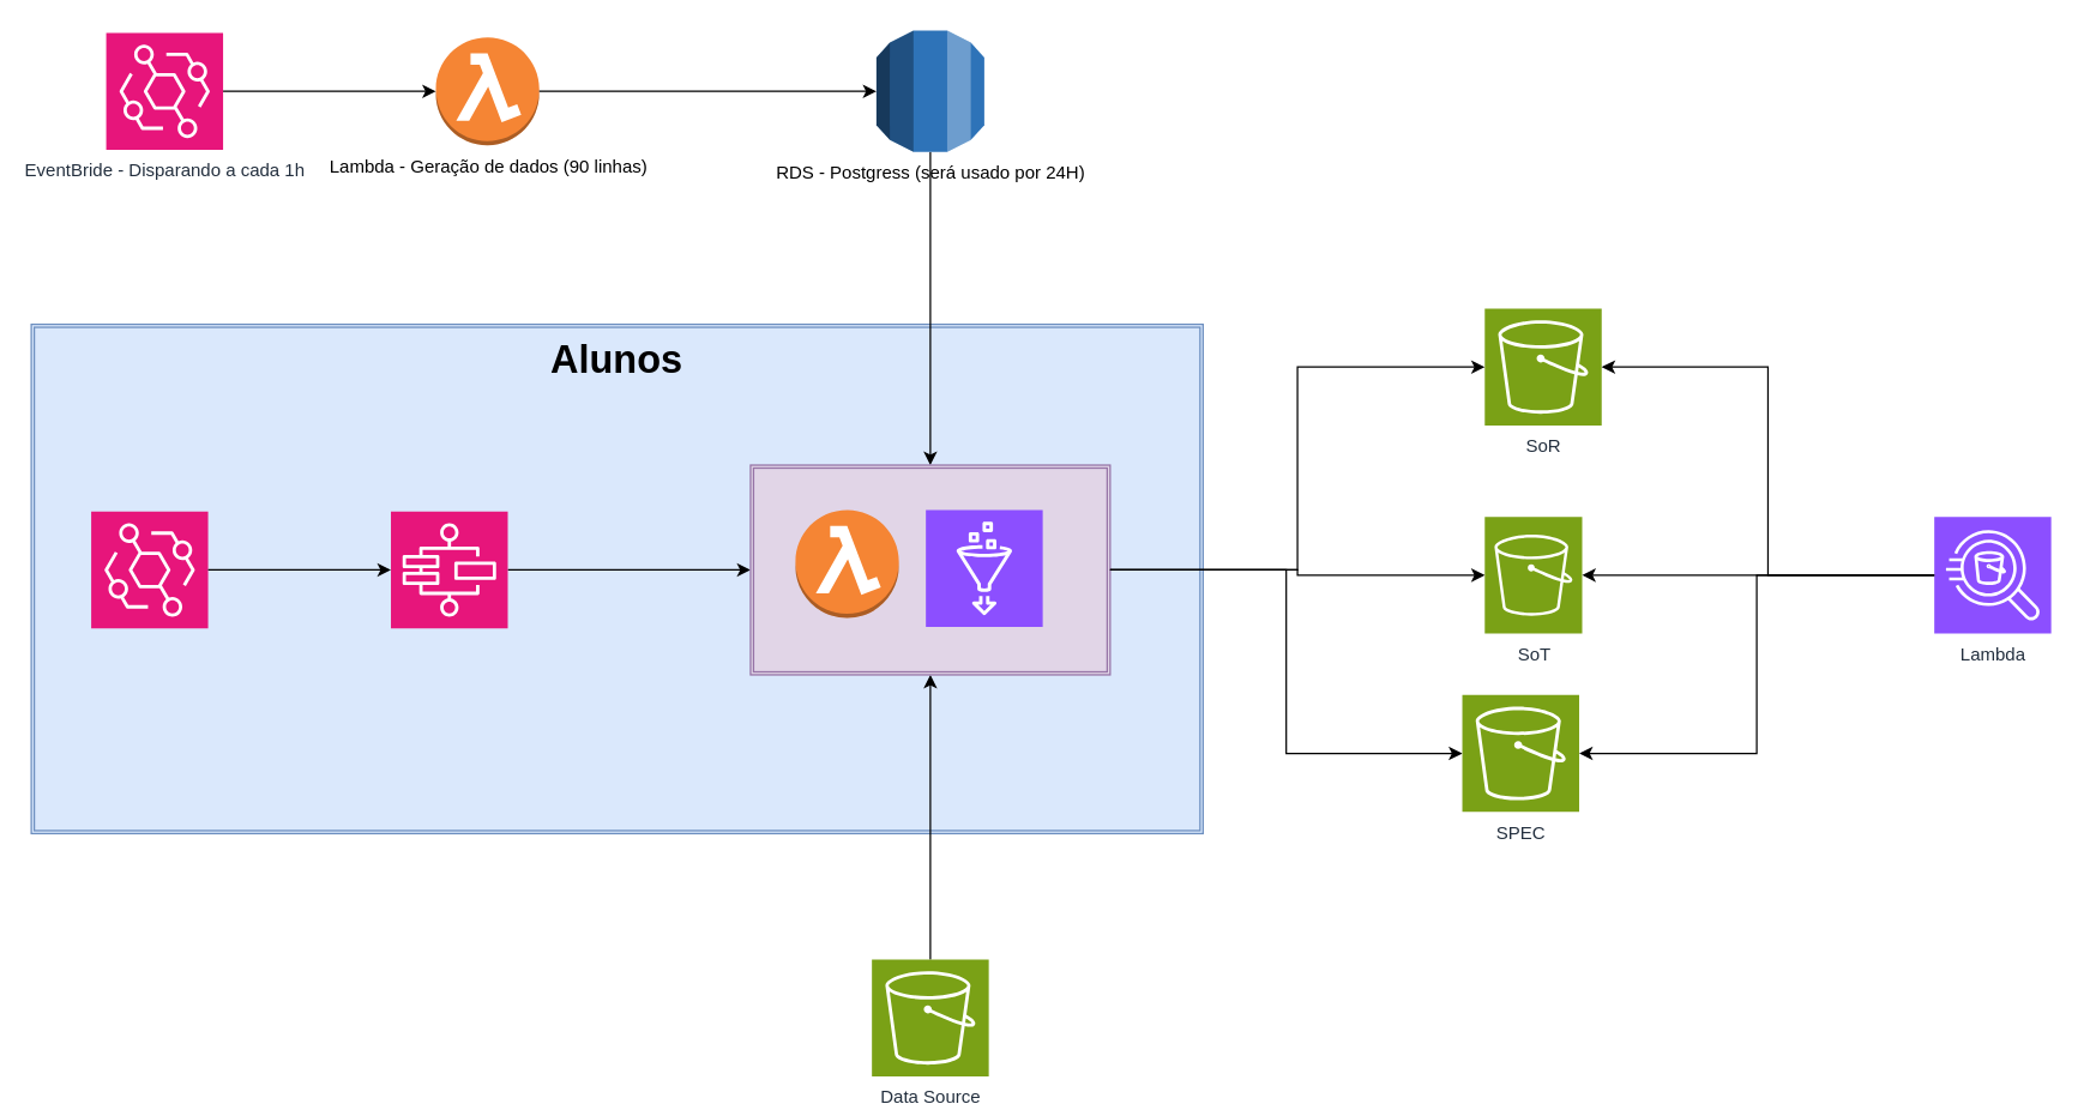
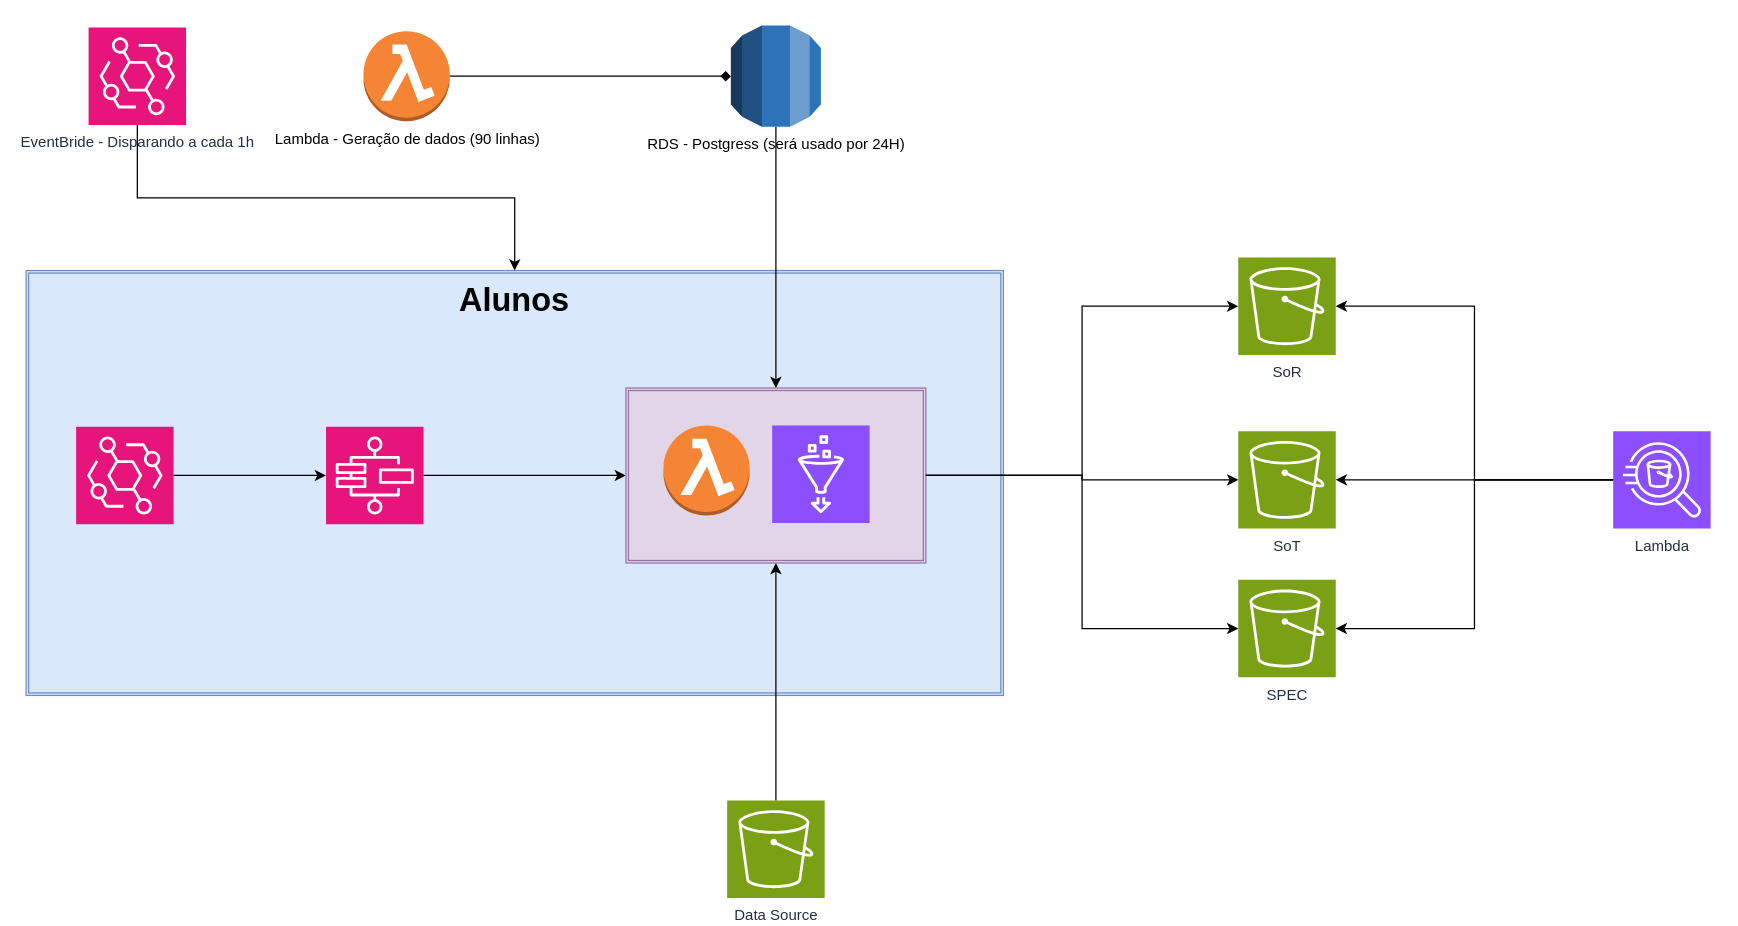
  <mxCell id="0" />
  <mxCell id="1" parent="0" />
  <mxCell id="2" value="Alunos" style="shape=ext;double=1;rounded=0;whiteSpace=wrap;html=1;fillColor=#dae8fc;strokeColor=#6c8ebf;align=center;verticalAlign=top;fontSize=26;fontStyle=1" parent="1" vertex="1"><mxGeometry x="20" y="216" width="782" height="340" as="geometry" /></mxCell>
  <mxCell id="3" style="edgeStyle=orthogonalEdgeStyle;rounded=0;orthogonalLoop=1;jettySize=auto;html=1;entryX=0.5;entryY=1;entryDx=0;entryDy=0;" parent="1" source="4" target="23" edge="1"><mxGeometry relative="1" as="geometry" /></mxCell>
  <mxCell id="4" value="Data Source" style="sketch=0;points=[[0,0,0],[0.25,0,0],[0.5,0,0],[0.75,0,0],[1,0,0],[0,1,0],[0.25,1,0],[0.5,1,0],[0.75,1,0],[1,1,0],[0,0.25,0],[0,0.5,0],[0,0.75,0],[1,0.25,0],[1,0.5,0],[1,0.75,0]];outlineConnect=0;fontColor=#232F3E;fillColor=#7AA116;strokeColor=#ffffff;dashed=0;verticalLabelPosition=bottom;verticalAlign=top;align=center;html=1;fontSize=12;fontStyle=0;aspect=fixed;shape=mxgraph.aws4.resourceIcon;resIcon=mxgraph.aws4.s3;" parent="1" vertex="1"><mxGeometry x="581" y="640" width="78" height="78" as="geometry" /></mxCell>
  <mxCell id="5" style="edgeStyle=orthogonalEdgeStyle;rounded=0;orthogonalLoop=1;jettySize=auto;html=1;entryX=0.5;entryY=0;entryDx=0;entryDy=0;" parent="1" source="6" target="23" edge="1"><mxGeometry relative="1" as="geometry" /></mxCell>
  <mxCell id="6" value="RDS - Postgress (será usado por 24H)" style="outlineConnect=0;dashed=0;verticalLabelPosition=bottom;verticalAlign=top;align=center;html=1;shape=mxgraph.aws3.rds;fillColor=#2E73B8;gradientColor=none;" parent="1" vertex="1"><mxGeometry x="584" y="20" width="72" height="81" as="geometry" /></mxCell>
  <mxCell id="7" value="Lambda - Geração de dados (90 linhas)" style="outlineConnect=0;dashed=0;verticalLabelPosition=bottom;verticalAlign=top;align=center;html=1;shape=mxgraph.aws3.lambda_function;fillColor=#F58534;gradientColor=none;" parent="1" vertex="1"><mxGeometry x="290" y="24.5" width="69" height="72" as="geometry" /></mxCell>
  <mxCell id="8" style="edgeStyle=orthogonalEdgeStyle;rounded=0;orthogonalLoop=1;jettySize=auto;html=1;entryX=0;entryY=0.5;entryDx=0;entryDy=0;" parent="1" source="9" target="23" edge="1"><mxGeometry relative="1" as="geometry" /></mxCell>
  <mxCell id="9" value="" style="sketch=0;points=[[0,0,0],[0.25,0,0],[0.5,0,0],[0.75,0,0],[1,0,0],[0,1,0],[0.25,1,0],[0.5,1,0],[0.75,1,0],[1,1,0],[0,0.25,0],[0,0.5,0],[0,0.75,0],[1,0.25,0],[1,0.5,0],[1,0.75,0]];outlineConnect=0;fontColor=#232F3E;fillColor=#E7157B;strokeColor=#ffffff;dashed=0;verticalLabelPosition=bottom;verticalAlign=top;align=center;html=1;fontSize=12;fontStyle=0;aspect=fixed;shape=mxgraph.aws4.resourceIcon;resIcon=mxgraph.aws4.step_functions;" parent="1" vertex="1"><mxGeometry x="260" y="341" width="78" height="78" as="geometry" /></mxCell>
  <mxCell id="10" value="Lambda" style="sketch=0;points=[[0,0,0],[0.25,0,0],[0.5,0,0],[0.75,0,0],[1,0,0],[0,1,0],[0.25,1,0],[0.5,1,0],[0.75,1,0],[1,1,0],[0,0.25,0],[0,0.5,0],[0,0.75,0],[1,0.25,0],[1,0.5,0],[1,0.75,0]];outlineConnect=0;fontColor=#232F3E;fillColor=#8C4FFF;strokeColor=#ffffff;dashed=0;verticalLabelPosition=bottom;verticalAlign=top;align=center;html=1;fontSize=12;fontStyle=0;aspect=fixed;shape=mxgraph.aws4.resourceIcon;resIcon=mxgraph.aws4.athena;" parent="1" vertex="1"><mxGeometry x="1290" y="344.5" width="78" height="78" as="geometry" /></mxCell>
  <mxCell id="11" value="EventBride - Disparando a cada 1h" style="sketch=0;points=[[0,0,0],[0.25,0,0],[0.5,0,0],[0.75,0,0],[1,0,0],[0,1,0],[0.25,1,0],[0.5,1,0],[0.75,1,0],[1,1,0],[0,0.25,0],[0,0.5,0],[0,0.75,0],[1,0.25,0],[1,0.5,0],[1,0.75,0]];outlineConnect=0;fontColor=#232F3E;fillColor=#E7157B;strokeColor=#ffffff;dashed=0;verticalLabelPosition=bottom;verticalAlign=top;align=center;html=1;fontSize=12;fontStyle=0;aspect=fixed;shape=mxgraph.aws4.resourceIcon;resIcon=mxgraph.aws4.eventbridge;" parent="1" vertex="1"><mxGeometry x="70" y="21.5" width="78" height="78" as="geometry" /></mxCell>
- <mxCell id="12" style="edgeStyle=orthogonalEdgeStyle;rounded=0;orthogonalLoop=1;jettySize=auto;html=1;entryX=0;entryY=0.5;entryDx=0;entryDy=0;entryPerimeter=0;" parent="1" source="11" target="7" edge="1"><mxGeometry relative="1" as="geometry" /></mxCell>
- <mxCell id="13" style="edgeStyle=orthogonalEdgeStyle;rounded=0;orthogonalLoop=1;jettySize=auto;html=1;entryX=0;entryY=0.5;entryDx=0;entryDy=0;entryPerimeter=0;" parent="1" source="7" target="6" edge="1"><mxGeometry relative="1" as="geometry" /></mxCell>
+ <mxCell id="12" style="edgeStyle=orthogonalEdgeStyle;rounded=0;orthogonalLoop=1;jettySize=auto;html=1;" parent="1" source="11" target="2" edge="1"><mxGeometry relative="1" as="geometry" /></mxCell>
+ <mxCell id="13" style="edgeStyle=orthogonalEdgeStyle;rounded=0;orthogonalLoop=1;jettySize=auto;html=1;entryX=0;entryY=0.5;entryDx=0;entryDy=0;entryPerimeter=0;endArrow=diamond;" parent="1" source="7" target="6" edge="1"><mxGeometry relative="1" as="geometry" /></mxCell>
  <mxCell id="14" value="&lt;div&gt;SoR&lt;/div&gt;" style="sketch=0;points=[[0,0,0],[0.25,0,0],[0.5,0,0],[0.75,0,0],[1,0,0],[0,1,0],[0.25,1,0],[0.5,1,0],[0.75,1,0],[1,1,0],[0,0.25,0],[0,0.5,0],[0,0.75,0],[1,0.25,0],[1,0.5,0],[1,0.75,0]];outlineConnect=0;fontColor=#232F3E;fillColor=#7AA116;strokeColor=#ffffff;dashed=0;verticalLabelPosition=bottom;verticalAlign=top;align=center;html=1;fontSize=12;fontStyle=0;aspect=fixed;shape=mxgraph.aws4.resourceIcon;resIcon=mxgraph.aws4.s3;" parent="1" vertex="1"><mxGeometry x="990" y="205.5" width="78" height="78" as="geometry" /></mxCell>
- <mxCell id="15" value="&lt;div&gt;SoT&lt;/div&gt;" style="sketch=0;points=[[0,0,0],[0.25,0,0],[0.5,0,0],[0.75,0,0],[1,0,0],[0,1,0],[0.25,1,0],[0.5,1,0],[0.75,1,0],[1,1,0],[0,0.25,0],[0,0.5,0],[0,0.75,0],[1,0.25,0],[1,0.5,0],[1,0.75,0]];outlineConnect=0;fontColor=#232F3E;fillColor=#7AA116;strokeColor=#ffffff;dashed=0;verticalLabelPosition=bottom;verticalAlign=top;align=center;html=1;fontSize=12;fontStyle=0;aspect=fixed;shape=mxgraph.aws4.resourceIcon;resIcon=mxgraph.aws4.s3;" parent="1" vertex="1"><mxGeometry x="990" y="344.5" width="65" height="78" as="geometry" /></mxCell>
- <mxCell id="16" value="SPEC" style="sketch=0;points=[[0,0,0],[0.25,0,0],[0.5,0,0],[0.75,0,0],[1,0,0],[0,1,0],[0.25,1,0],[0.5,1,0],[0.75,1,0],[1,1,0],[0,0.25,0],[0,0.5,0],[0,0.75,0],[1,0.25,0],[1,0.5,0],[1,0.75,0]];outlineConnect=0;fontColor=#232F3E;fillColor=#7AA116;strokeColor=#ffffff;dashed=0;verticalLabelPosition=bottom;verticalAlign=top;align=center;html=1;fontSize=12;fontStyle=0;aspect=fixed;shape=mxgraph.aws4.resourceIcon;resIcon=mxgraph.aws4.s3;" parent="1" vertex="1"><mxGeometry x="975" y="463.5" width="78" height="78" as="geometry" /></mxCell>
+ <mxCell id="15" value="&lt;div&gt;SoT&lt;/div&gt;" style="sketch=0;points=[[0,0,0],[0.25,0,0],[0.5,0,0],[0.75,0,0],[1,0,0],[0,1,0],[0.25,1,0],[0.5,1,0],[0.75,1,0],[1,1,0],[0,0.25,0],[0,0.5,0],[0,0.75,0],[1,0.25,0],[1,0.5,0],[1,0.75,0]];outlineConnect=0;fontColor=#232F3E;fillColor=#7AA116;strokeColor=#ffffff;dashed=0;verticalLabelPosition=bottom;verticalAlign=top;align=center;html=1;fontSize=12;fontStyle=0;aspect=fixed;shape=mxgraph.aws4.resourceIcon;resIcon=mxgraph.aws4.s3;" parent="1" vertex="1"><mxGeometry x="990" y="344.5" width="78" height="78" as="geometry" /></mxCell>
+ <mxCell id="16" value="SPEC" style="sketch=0;points=[[0,0,0],[0.25,0,0],[0.5,0,0],[0.75,0,0],[1,0,0],[0,1,0],[0.25,1,0],[0.5,1,0],[0.75,1,0],[1,1,0],[0,0.25,0],[0,0.5,0],[0,0.75,0],[1,0.25,0],[1,0.5,0],[1,0.75,0]];outlineConnect=0;fontColor=#232F3E;fillColor=#7AA116;strokeColor=#ffffff;dashed=0;verticalLabelPosition=bottom;verticalAlign=top;align=center;html=1;fontSize=12;fontStyle=0;aspect=fixed;shape=mxgraph.aws4.resourceIcon;resIcon=mxgraph.aws4.s3;" parent="1" vertex="1"><mxGeometry x="990" y="463.5" width="78" height="78" as="geometry" /></mxCell>
  <mxCell id="17" value="" style="sketch=0;points=[[0,0,0],[0.25,0,0],[0.5,0,0],[0.75,0,0],[1,0,0],[0,1,0],[0.25,1,0],[0.5,1,0],[0.75,1,0],[1,1,0],[0,0.25,0],[0,0.5,0],[0,0.75,0],[1,0.25,0],[1,0.5,0],[1,0.75,0]];outlineConnect=0;fontColor=#232F3E;fillColor=#E7157B;strokeColor=#ffffff;dashed=0;verticalLabelPosition=bottom;verticalAlign=top;align=center;html=1;fontSize=12;fontStyle=0;aspect=fixed;shape=mxgraph.aws4.resourceIcon;resIcon=mxgraph.aws4.eventbridge;" parent="1" vertex="1"><mxGeometry x="60" y="341" width="78" height="78" as="geometry" /></mxCell>
  <mxCell id="18" style="edgeStyle=orthogonalEdgeStyle;rounded=0;orthogonalLoop=1;jettySize=auto;html=1;entryX=0;entryY=0.5;entryDx=0;entryDy=0;entryPerimeter=0;" parent="1" source="17" target="9" edge="1"><mxGeometry relative="1" as="geometry" /></mxCell>
  <mxCell id="19" style="edgeStyle=orthogonalEdgeStyle;rounded=0;orthogonalLoop=1;jettySize=auto;html=1;entryX=1;entryY=0.5;entryDx=0;entryDy=0;entryPerimeter=0;" parent="1" source="10" target="14" edge="1"><mxGeometry relative="1" as="geometry" /></mxCell>
  <mxCell id="20" style="edgeStyle=orthogonalEdgeStyle;rounded=0;orthogonalLoop=1;jettySize=auto;html=1;entryX=1;entryY=0.5;entryDx=0;entryDy=0;entryPerimeter=0;" parent="1" source="10" target="15" edge="1"><mxGeometry relative="1" as="geometry" /></mxCell>
  <mxCell id="21" style="edgeStyle=orthogonalEdgeStyle;rounded=0;orthogonalLoop=1;jettySize=auto;html=1;entryX=1;entryY=0.5;entryDx=0;entryDy=0;entryPerimeter=0;" parent="1" source="10" target="16" edge="1"><mxGeometry relative="1" as="geometry" /></mxCell>
  <mxCell id="22" value="" style="group" parent="1" vertex="1" connectable="0"><mxGeometry x="500" y="310" width="240" height="140" as="geometry" /></mxCell>
  <mxCell id="23" value="" style="shape=ext;double=1;rounded=0;whiteSpace=wrap;html=1;fillColor=#e1d5e7;strokeColor=#9673a6;align=center;verticalAlign=top;fontSize=26;fontStyle=1" parent="22" vertex="1"><mxGeometry width="240" height="140" as="geometry" /></mxCell>
  <mxCell id="24" value="" style="sketch=0;points=[[0,0,0],[0.25,0,0],[0.5,0,0],[0.75,0,0],[1,0,0],[0,1,0],[0.25,1,0],[0.5,1,0],[0.75,1,0],[1,1,0],[0,0.25,0],[0,0.5,0],[0,0.75,0],[1,0.25,0],[1,0.5,0],[1,0.75,0]];outlineConnect=0;fontColor=#232F3E;fillColor=#8C4FFF;strokeColor=#ffffff;dashed=0;verticalLabelPosition=bottom;verticalAlign=top;align=center;html=1;fontSize=12;fontStyle=0;aspect=fixed;shape=mxgraph.aws4.resourceIcon;resIcon=mxgraph.aws4.glue;" parent="22" vertex="1"><mxGeometry x="117" y="30" width="78" height="78" as="geometry" /></mxCell>
  <mxCell id="25" value="" style="outlineConnect=0;dashed=0;verticalLabelPosition=bottom;verticalAlign=top;align=center;html=1;shape=mxgraph.aws3.lambda_function;fillColor=#F58534;gradientColor=none;" parent="22" vertex="1"><mxGeometry x="30" y="30" width="69" height="72" as="geometry" /></mxCell>
  <mxCell id="26" style="edgeStyle=orthogonalEdgeStyle;rounded=0;orthogonalLoop=1;jettySize=auto;html=1;entryX=0;entryY=0.5;entryDx=0;entryDy=0;entryPerimeter=0;" parent="1" source="23" target="14" edge="1"><mxGeometry relative="1" as="geometry" /></mxCell>
  <mxCell id="27" style="edgeStyle=orthogonalEdgeStyle;rounded=0;orthogonalLoop=1;jettySize=auto;html=1;entryX=0;entryY=0.5;entryDx=0;entryDy=0;entryPerimeter=0;" parent="1" source="23" target="15" edge="1"><mxGeometry relative="1" as="geometry" /></mxCell>
  <mxCell id="28" style="edgeStyle=orthogonalEdgeStyle;rounded=0;orthogonalLoop=1;jettySize=auto;html=1;entryX=0;entryY=0.5;entryDx=0;entryDy=0;entryPerimeter=0;" parent="1" source="23" target="16" edge="1"><mxGeometry relative="1" as="geometry" /></mxCell>
